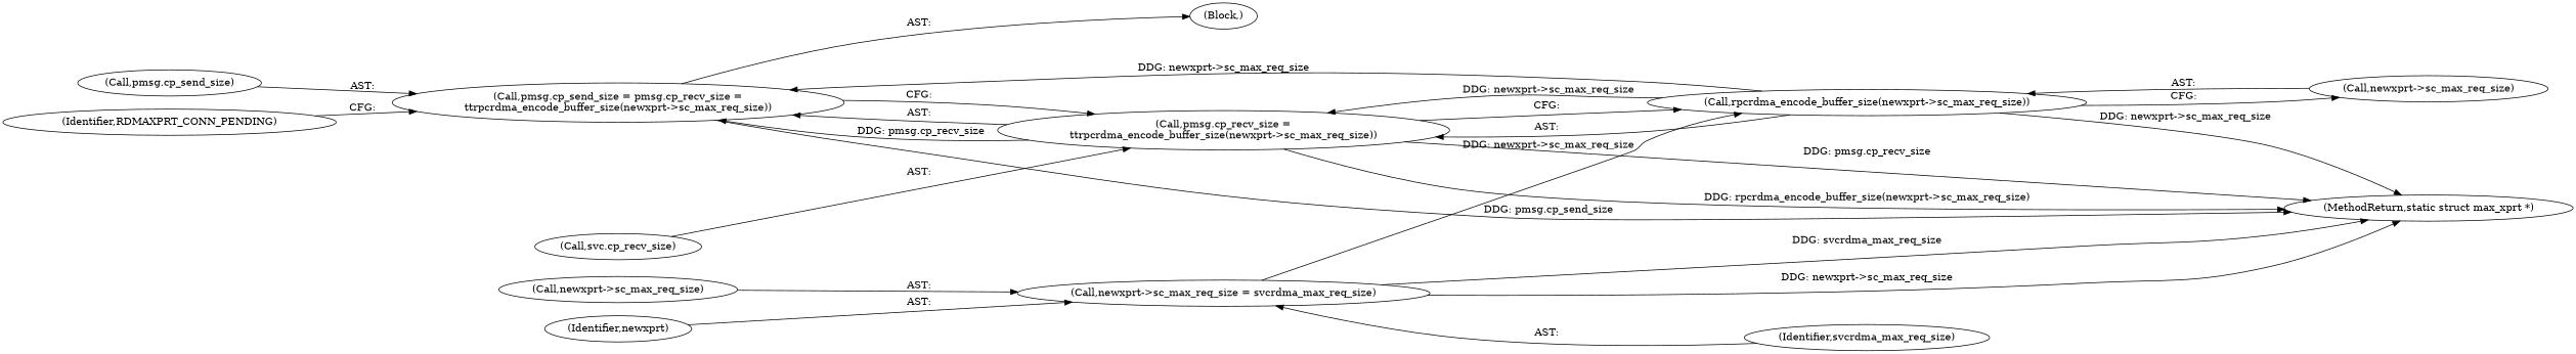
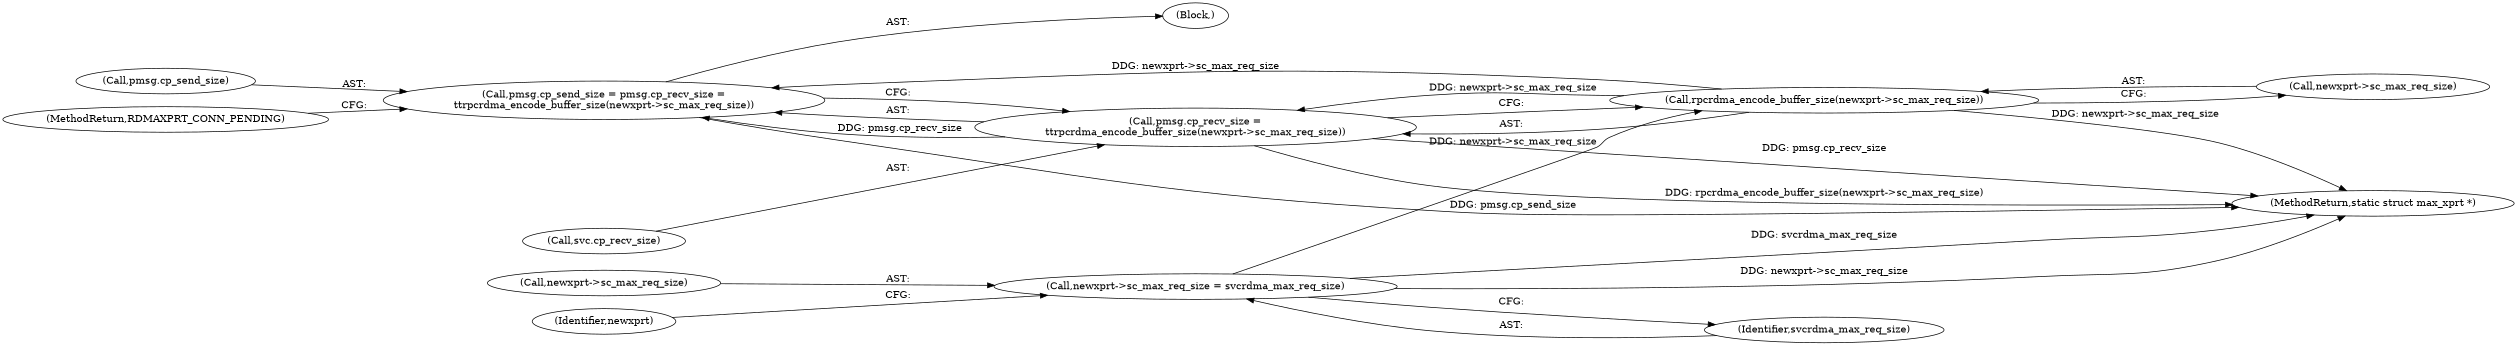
  digraph {
    rankdir=LR
    n1 [label="(Call,pmsg.cp_send_size = pmsg.cp_recv_size =\n\t\trpcrdma_encode_buffer_size(newxprt->sc_max_req_size))"]
    n2 [label="(Call,pmsg.cp_recv_size =\n\t\trpcrdma_encode_buffer_size(newxprt->sc_max_req_size))"]
    n3 [label="(Block,)"]
    n4 [label="(MethodReturn,static struct max_xprt *)"]
    n5 [label="(Call,rpcrdma_encode_buffer_size(newxprt->sc_max_req_size))"]
    n6 [label="(Call,newxprt->sc_max_req_size)"]
    n7 [label="(Call,newxprt->sc_max_req_size = svcrdma_max_req_size)"]
    n8 [label="(Identifier,svcrdma_max_req_size)"]
    n9 [label="(Call,pmsg.cp_send_size)"]
    n10 [label="(Identifier,newxprt)"]
    n11 [label="(Call,newxprt->sc_max_req_size)"]
-   n12 [label="(Identifier,RDMAXPRT_CONN_PENDING)"]
+   n12 [label="(MethodReturn,RDMAXPRT_CONN_PENDING)"]
    n13 [label="(Call,svc.cp_recv_size)"]
    n1 -> n2 [label="CFG: "]
    n1 -> n3 [label="AST: "]
    n1 -> n4 [label="DDG: pmsg.cp_send_size"]
    n2 -> n1 [label="AST: "]
    n2 -> n1 [label="DDG: pmsg.cp_recv_size"]
    n2 -> n4 [label="DDG: rpcrdma_encode_buffer_size(newxprt->sc_max_req_size)"]
    n2 -> n4 [label="DDG: pmsg.cp_recv_size"]
    n2 -> n5 [label="CFG: "]
    n5 -> n1 [label="DDG: newxprt->sc_max_req_size"]
    n5 -> n2 [label="AST: "]
    n5 -> n2 [label="DDG: newxprt->sc_max_req_size"]
    n5 -> n4 [label="DDG: newxprt->sc_max_req_size"]
    n5 -> n6 [label="CFG: "]
    n6 -> n5 [label="AST: "]
    n7 -> n4 [label="DDG: newxprt->sc_max_req_size"]
    n7 -> n4 [label="DDG: svcrdma_max_req_size"]
    n7 -> n5 [label="DDG: newxprt->sc_max_req_size"]
+   n7 -> n8 [label="CFG: "]
    n8 -> n7 [label="AST: "]
    n9 -> n1 [label="AST: "]
-   n10 -> n7 [label="AST: "]
+   n10 -> n7 [label="CFG: "]
    n11 -> n7 [label="AST: "]
    n12 -> n1 [label="CFG: "]
    n13 -> n2 [label="AST: "]
  }
